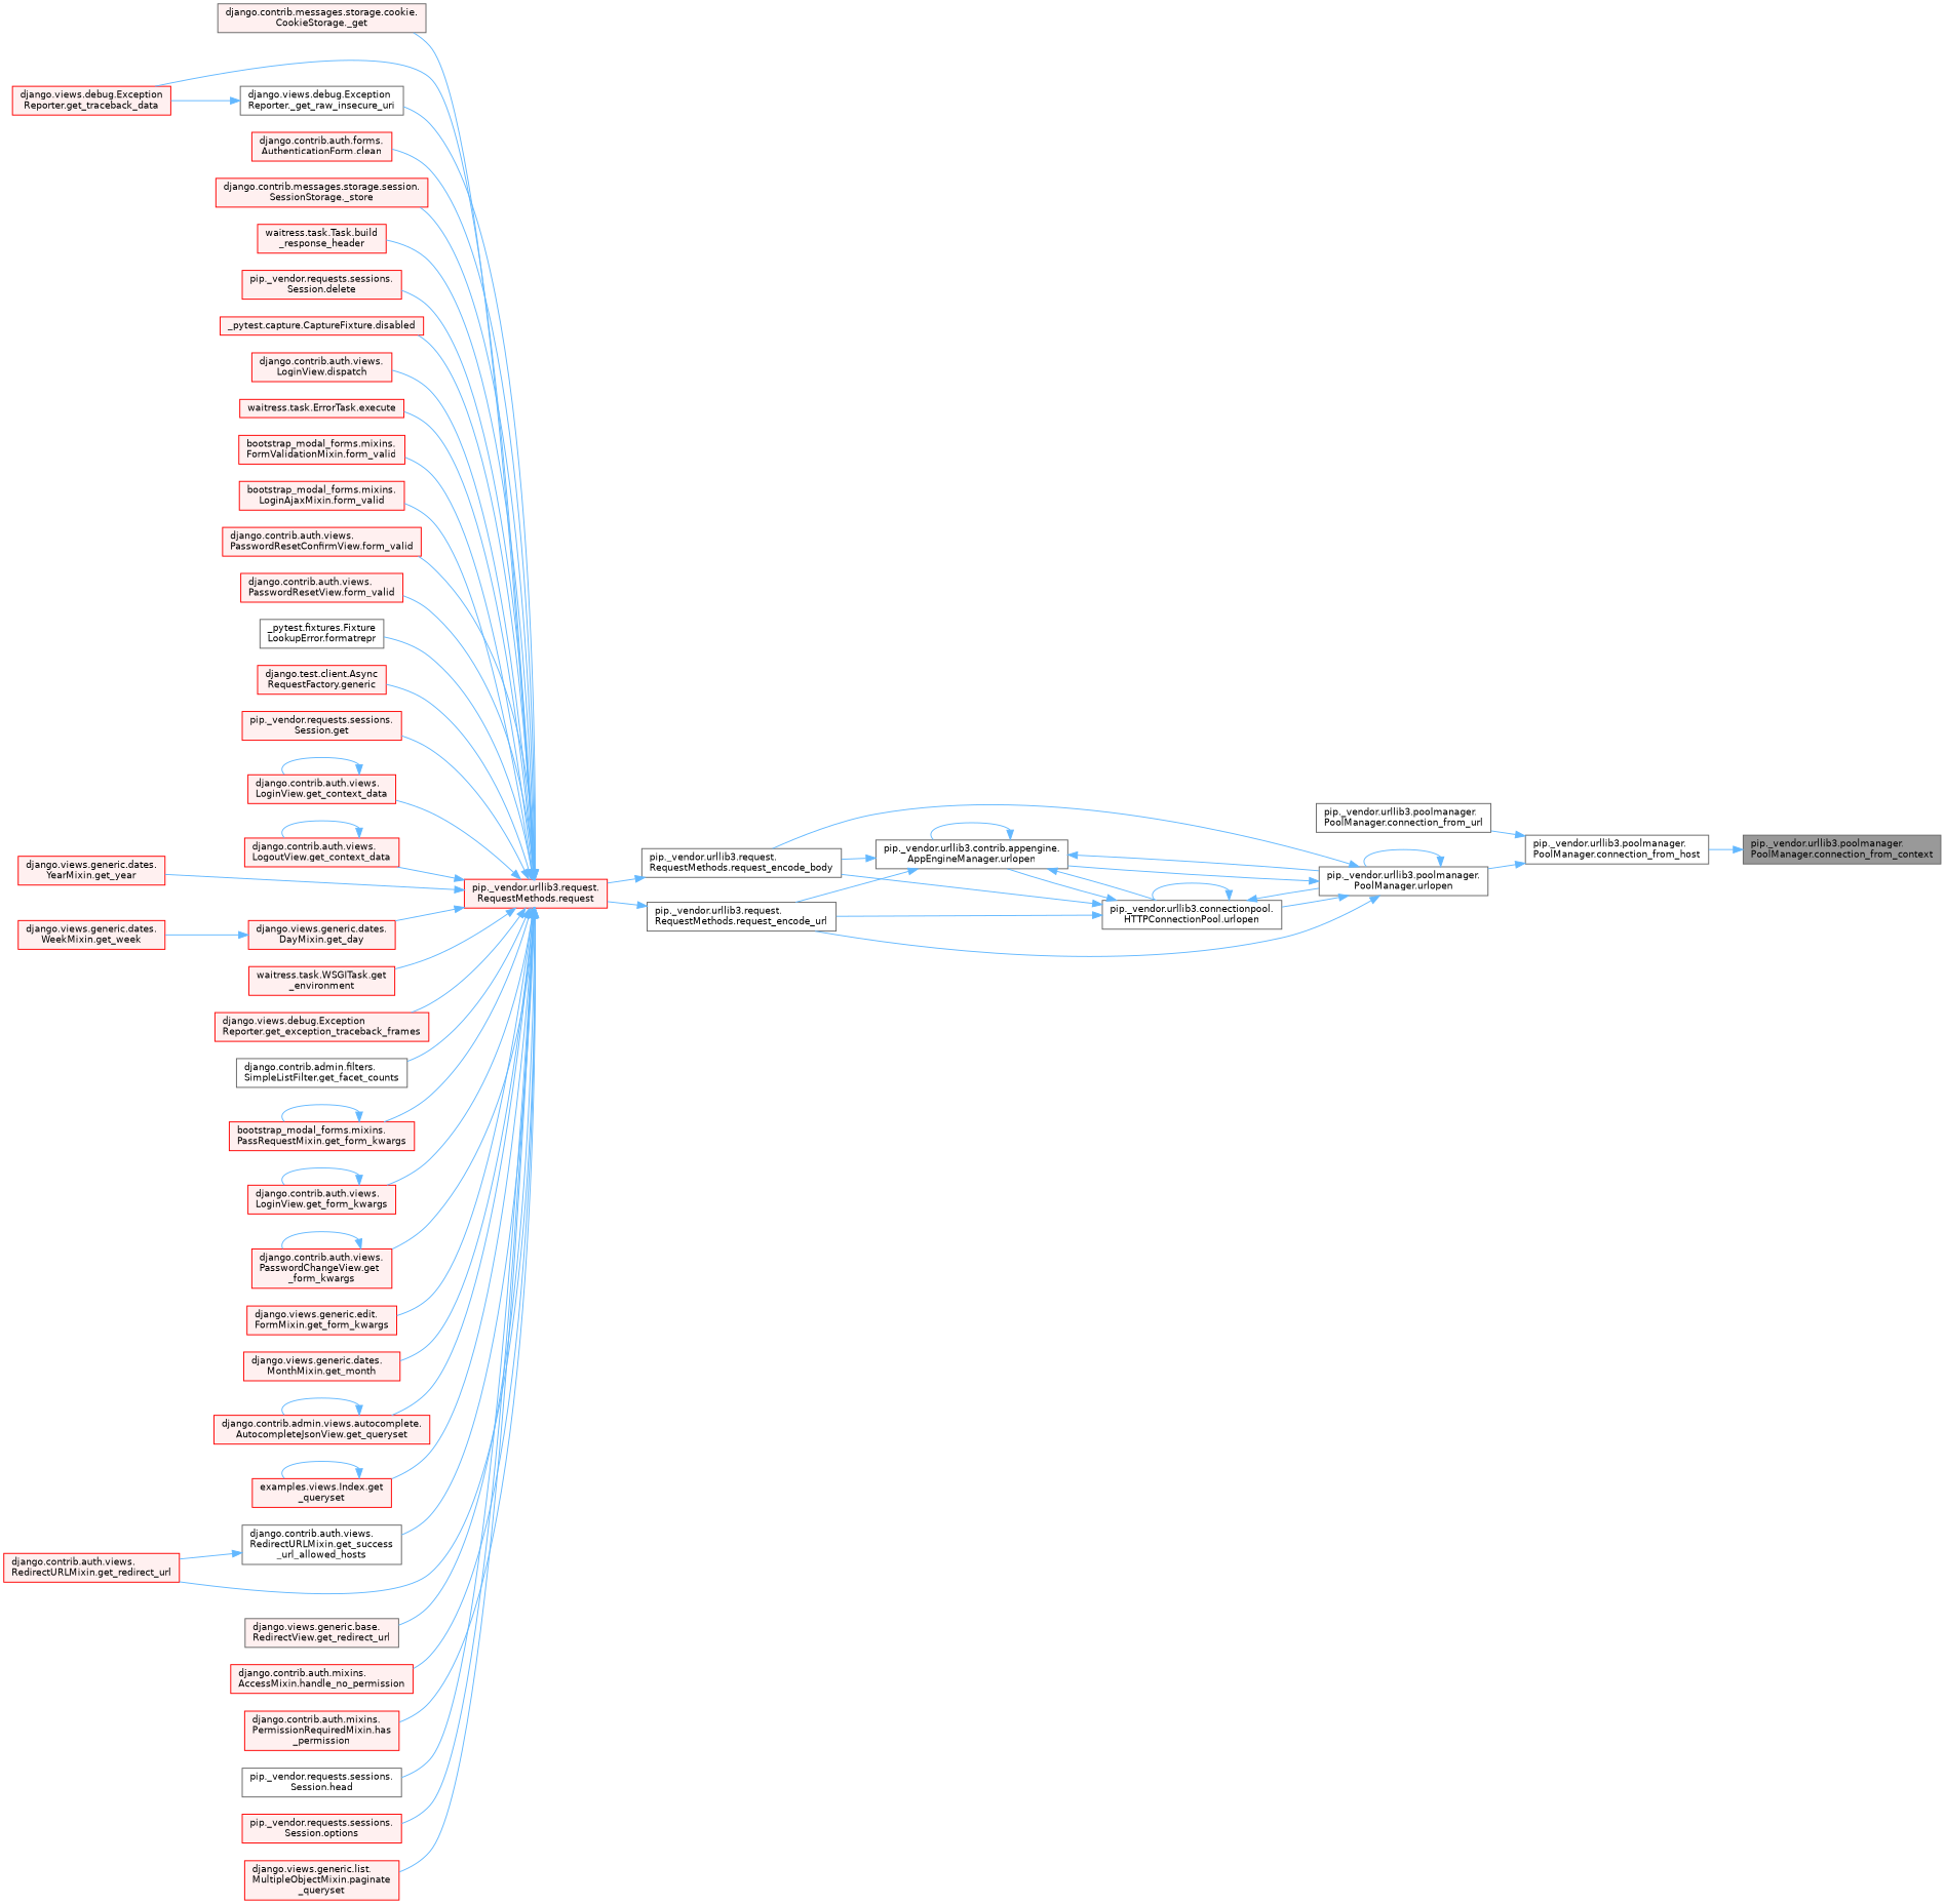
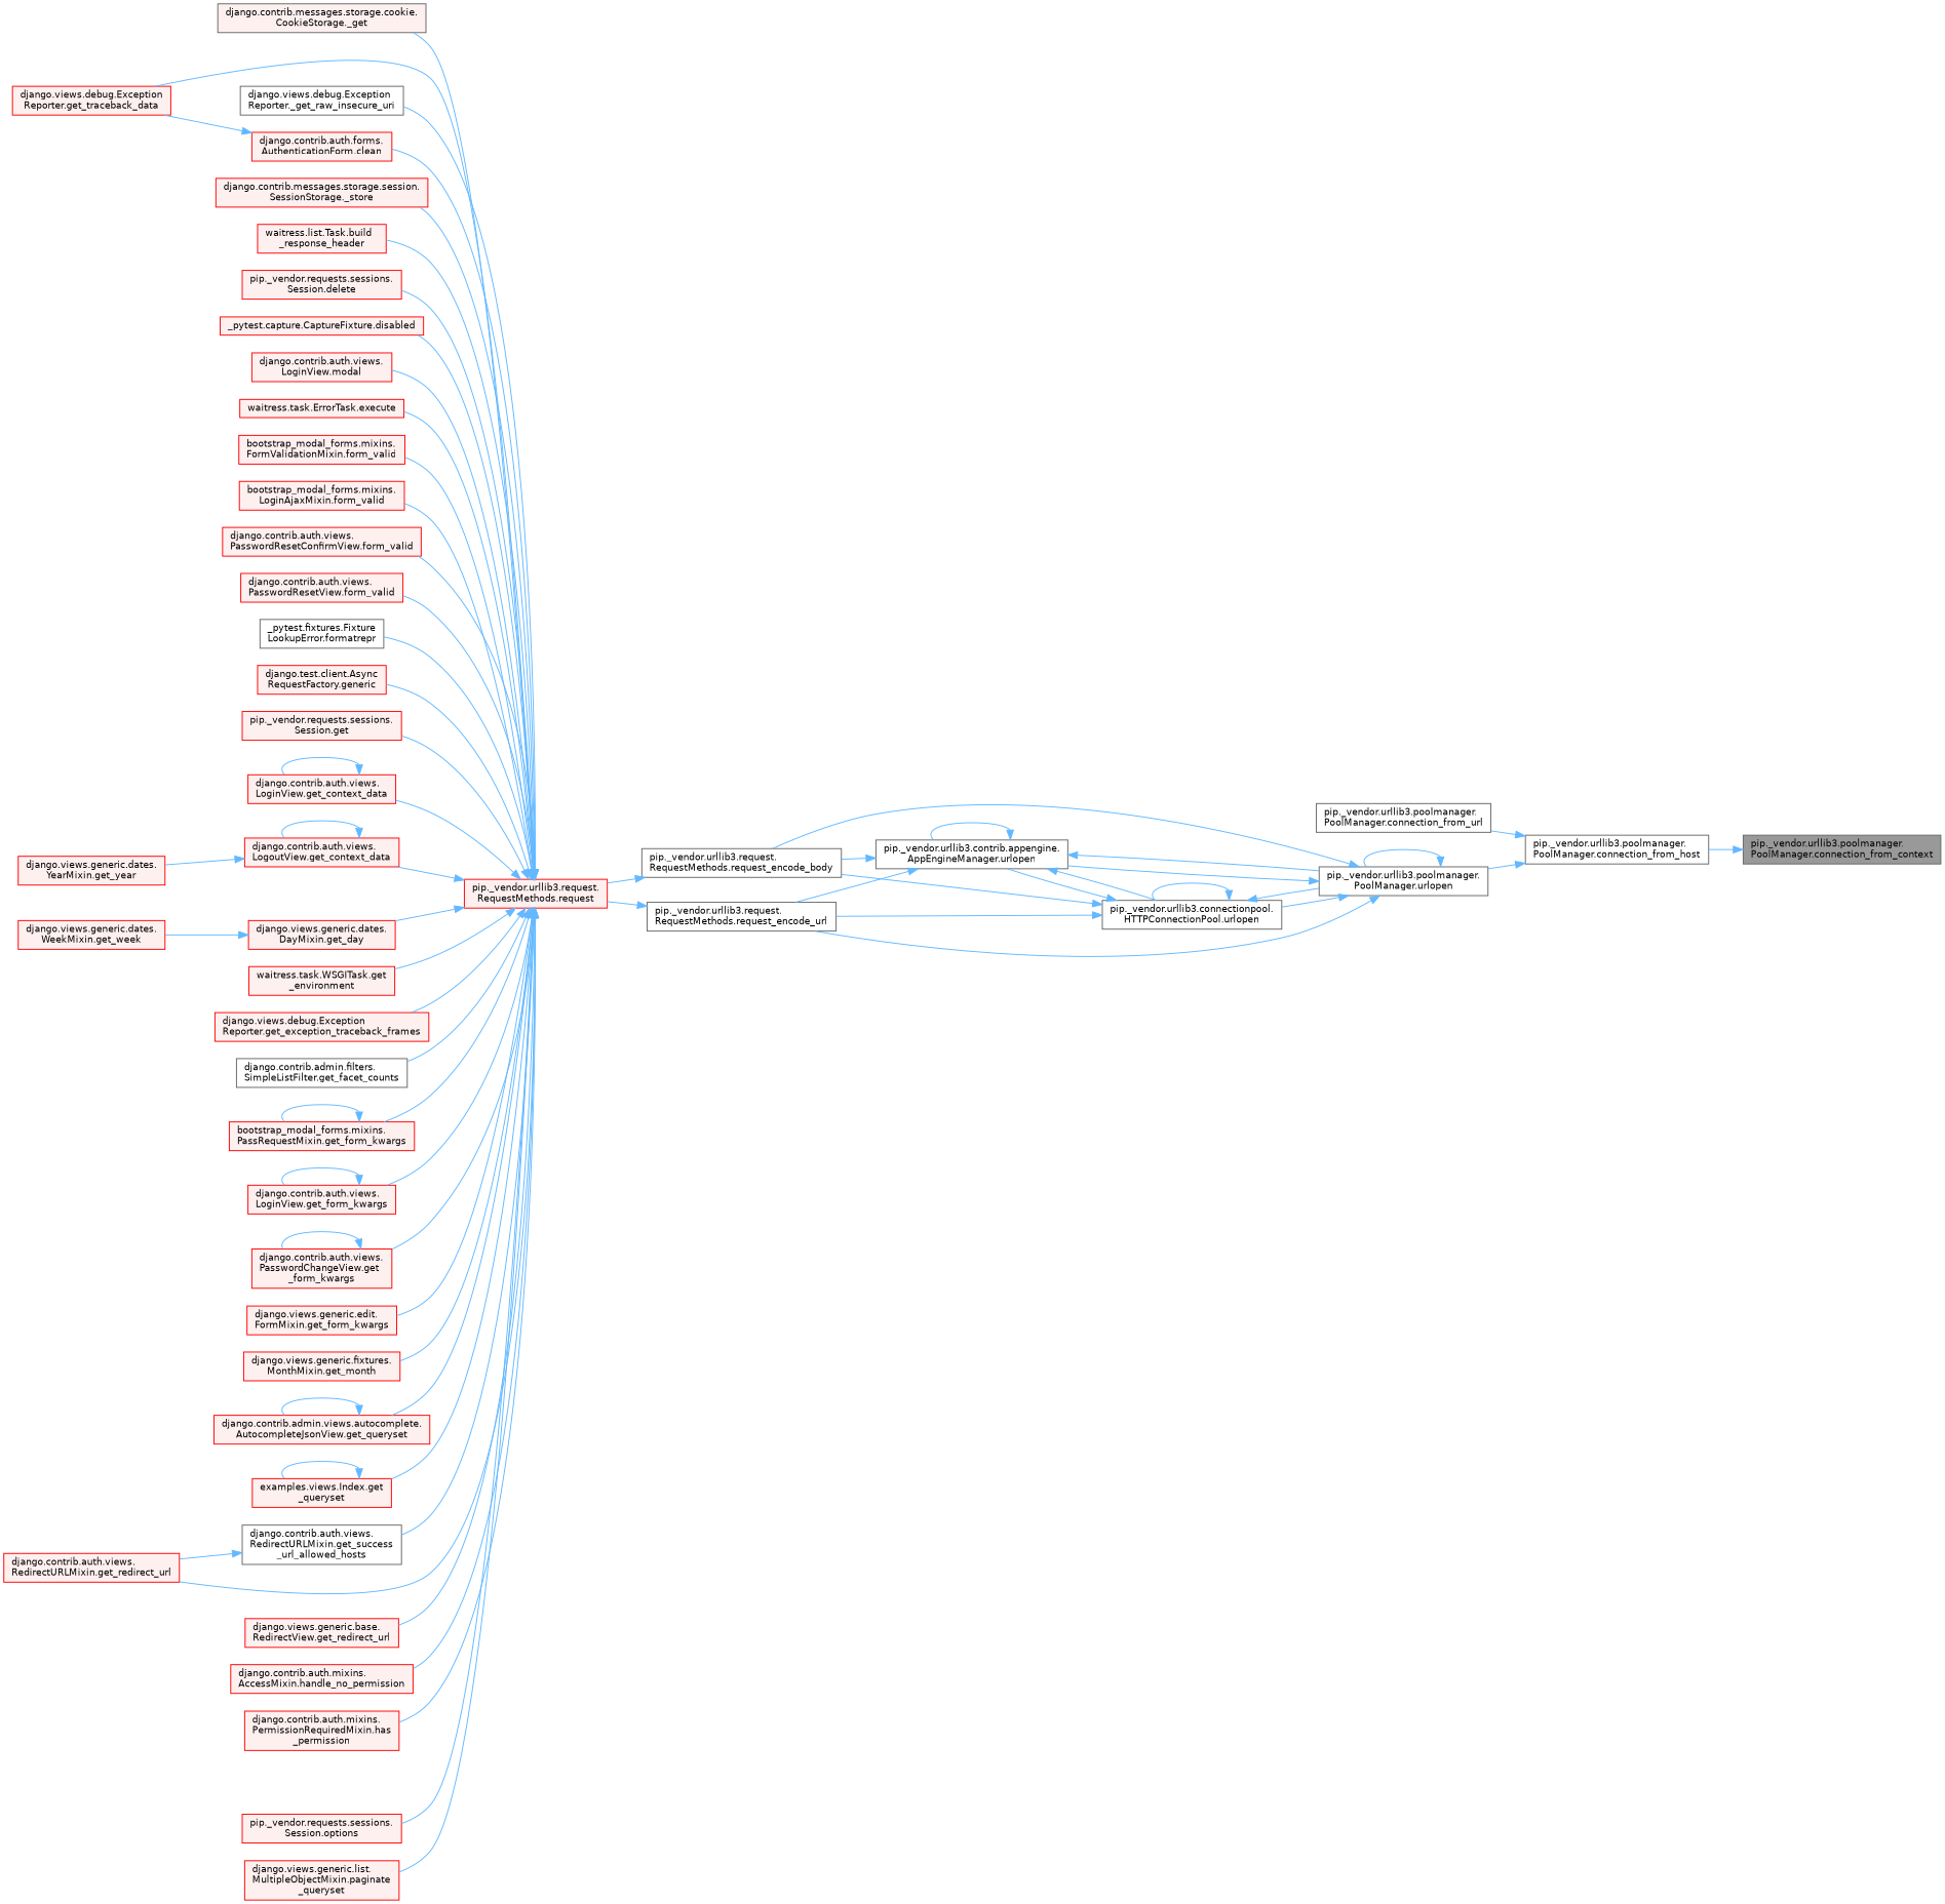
  digraph {
    rankdir=RL
    node [color=red fillcolor="#FFF0F0" fontname=Helvetica fontsize=10 shape=box style=filled]
    edge [color=steelblue1 dir=back fontname=Helvetica fontsize=10 labelfontname=Helvetica labelfontsize=10 style=solid]
    n1 [color=gray40 fillcolor=grey60 fontcolor=black height=0.2 label="pip._vendor.urllib3.poolmanager.\lPoolManager.connection_from_context" width=0.4]
    n2 [color=grey40 fillcolor=white height=0.2 label="pip._vendor.urllib3.poolmanager.\lPoolManager.connection_from_host" width=0.4]
    n3 [color=grey40 fillcolor=white height=0.2 label="pip._vendor.urllib3.poolmanager.\lPoolManager.connection_from_url" width=0.4]
    n4 [color=grey40 fillcolor=white height=0.2 label="pip._vendor.urllib3.poolmanager.\lPoolManager.urlopen" width=0.4]
    n5 [color=grey40 fillcolor=white height=0.2 label="pip._vendor.urllib3.request.\lRequestMethods.request_encode_body" width=0.4]
    n6 [color=grey40 fillcolor=white height=0.2 label="pip._vendor.urllib3.request.\lRequestMethods.request_encode_url" width=0.4]
    n7 [color=grey40 fillcolor=white height=0.2 label="pip._vendor.urllib3.connectionpool.\lHTTPConnectionPool.urlopen" width=0.4]
    n8 [color=grey40 fillcolor=white height=0.2 label="pip._vendor.urllib3.contrib.appengine.\lAppEngineManager.urlopen" width=0.4]
    n9 [height=0.2 label="pip._vendor.urllib3.request.\lRequestMethods.request" width=0.4]
    n10 [color=grey40 height=0.2 label="django.contrib.messages.storage.cookie.\lCookieStorage._get" width=0.4]
    n11 [color=grey40 fillcolor=white height=0.2 label="django.views.debug.Exception\lReporter._get_raw_insecure_uri" width=0.4]
    n12 [height=0.2 label="django.views.debug.Exception\lReporter.get_traceback_data" width=0.4]
    n13 [height=0.2 label="django.contrib.messages.storage.session.\lSessionStorage._store" width=0.4]
-   n14 [height=0.2 label="waitress.task.Task.build\l_response_header" width=0.4]
+   n14 [height=0.2 label="waitress.list.Task.build\l_response_header" width=0.4]
    n15 [height=0.2 label="django.contrib.auth.forms.\lAuthenticationForm.clean" width=0.4]
    n16 [height=0.2 label="pip._vendor.requests.sessions.\lSession.delete" width=0.4]
    n17 [height=0.2 label="_pytest.capture.CaptureFixture.disabled" width=0.4]
-   n18 [height=0.2 label="django.contrib.auth.views.\lLoginView.dispatch" width=0.4]
+   n18 [height=0.2 label="django.contrib.auth.views.\lLoginView.modal" width=0.4]
    n19 [height=0.2 label="waitress.task.ErrorTask.execute" width=0.4]
    n20 [height=0.2 label="bootstrap_modal_forms.mixins.\lFormValidationMixin.form_valid" width=0.4]
    n21 [height=0.2 label="bootstrap_modal_forms.mixins.\lLoginAjaxMixin.form_valid" width=0.4]
    n22 [height=0.2 label="django.contrib.auth.views.\lPasswordResetConfirmView.form_valid" width=0.4]
    n23 [height=0.2 label="django.contrib.auth.views.\lPasswordResetView.form_valid" width=0.4]
    n24 [color=grey40 fillcolor=white height=0.2 label="_pytest.fixtures.Fixture\lLookupError.formatrepr" width=0.4]
    n25 [height=0.2 label="django.test.client.Async\lRequestFactory.generic" width=0.4]
    n26 [height=0.2 label="pip._vendor.requests.sessions.\lSession.get" width=0.4]
    n27 [height=0.2 label="django.contrib.auth.views.\lLoginView.get_context_data" width=0.4]
    n28 [height=0.2 label="django.contrib.auth.views.\lLogoutView.get_context_data" width=0.4]
    n29 [height=0.2 label="django.views.generic.dates.\lDayMixin.get_day" width=0.4]
    n30 [height=0.2 label="waitress.task.WSGITask.get\l_environment" width=0.4]
    n31 [height=0.2 label="django.views.debug.Exception\lReporter.get_exception_traceback_frames" width=0.4]
    n32 [color=grey40 fillcolor=white height=0.2 label="django.contrib.admin.filters.\lSimpleListFilter.get_facet_counts" width=0.4]
    n33 [height=0.2 label="bootstrap_modal_forms.mixins.\lPassRequestMixin.get_form_kwargs" width=0.4]
    n34 [height=0.2 label="django.contrib.auth.views.\lLoginView.get_form_kwargs" width=0.4]
    n35 [height=0.2 label="django.contrib.auth.views.\lPasswordChangeView.get\l_form_kwargs" width=0.4]
    n36 [height=0.2 label="django.views.generic.edit.\lFormMixin.get_form_kwargs" width=0.4]
-   n37 [height=0.2 label="django.views.generic.dates.\lMonthMixin.get_month" width=0.4]
+   n37 [height=0.2 label="django.views.generic.fixtures.\lMonthMixin.get_month" width=0.4]
    n38 [height=0.2 label="django.contrib.admin.views.autocomplete.\lAutocompleteJsonView.get_queryset" width=0.4]
    n39 [height=0.2 label="examples.views.Index.get\l_queryset" width=0.4]
    n40 [height=0.2 label="django.contrib.auth.views.\lRedirectURLMixin.get_redirect_url" width=0.4]
-   n41 [color=grey40 height=0.2 label="django.views.generic.base.\lRedirectView.get_redirect_url" width=0.4]
+   n41 [height=0.2 label="django.views.generic.base.\lRedirectView.get_redirect_url" width=0.4]
    n42 [color=grey40 fillcolor=white height=0.2 label="django.contrib.auth.views.\lRedirectURLMixin.get_success\l_url_allowed_hosts" width=0.4]
    n43 [height=0.2 label="django.views.generic.dates.\lYearMixin.get_year" width=0.4]
    n44 [height=0.2 label="django.contrib.auth.mixins.\lAccessMixin.handle_no_permission" width=0.4]
    n45 [height=0.2 label="django.contrib.auth.mixins.\lPermissionRequiredMixin.has\l_permission" width=0.4]
-   n46 [color=grey40 fillcolor=white height=0.2 label="pip._vendor.requests.sessions.\lSession.head" width=0.4]
    n47 [height=0.2 label="pip._vendor.requests.sessions.\lSession.options" width=0.4]
    n48 [height=0.2 label="django.views.generic.list.\lMultipleObjectMixin.paginate\l_queryset" width=0.4]
    n49 [height=0.2 label="django.views.generic.dates.\lWeekMixin.get_week" width=0.4]
    n1 -> n2
    n2 -> n3
    n2 -> n4
    n4 -> n4
    n4 -> n5
    n4 -> n6
    n4 -> n7
    n4 -> n8
    n5 -> n9
    n6 -> n9
    n7 -> n4
    n7 -> n5
    n7 -> n6
    n7 -> n7
    n7 -> n8
    n8 -> n4
    n8 -> n5
    n8 -> n6
    n8 -> n7
    n8 -> n8
    n9 -> n10
    n9 -> n11
    n9 -> n12
    n9 -> n13
    n9 -> n14
    n9 -> n15
    n9 -> n16
    n9 -> n17
    n9 -> n18
    n9 -> n19
    n9 -> n20
    n9 -> n21
    n9 -> n22
    n9 -> n23
    n9 -> n24
    n9 -> n25
    n9 -> n26
    n9 -> n27
    n9 -> n28
    n9 -> n29
    n9 -> n30
    n9 -> n31
    n9 -> n32
    n9 -> n33
    n9 -> n34
    n9 -> n35
    n9 -> n36
    n9 -> n37
    n9 -> n38
    n9 -> n39
    n9 -> n40
    n9 -> n41
    n9 -> n42
-   n9 -> n43
+   n28 -> n43
    n9 -> n44
    n9 -> n45
-   n9 -> n46
    n9 -> n47
    n9 -> n48
-   n11 -> n12
+   n15 -> n12
    n27 -> n27
    n28 -> n28
    n29 -> n49
    n33 -> n33
    n34 -> n34
    n35 -> n35
    n38 -> n38
    n39 -> n39
    n42 -> n40
  }
